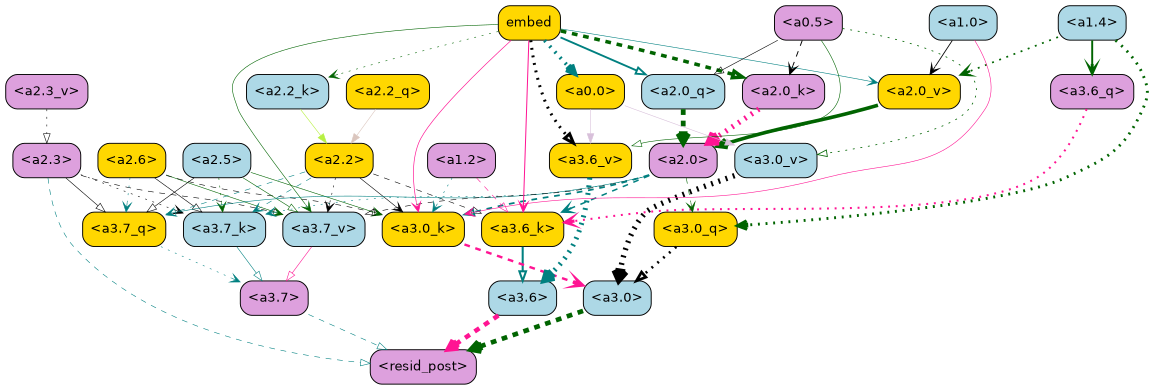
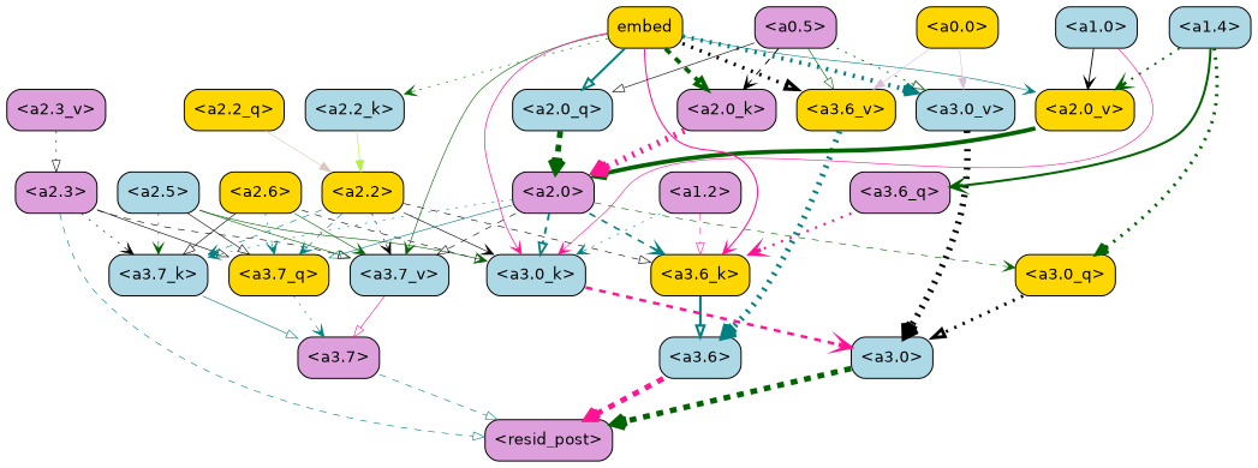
  strict digraph {
    splines=true
    node [color=black fillcolor=lightblue fontname=Helvetica shape=box style="filled, rounded"]
    edge [arrowhead=vee color=teal penwidth=0.6 style=bold]
    "<a3.7>" [fillcolor=plum]
    "<resid_post>" [fillcolor=plum]
    "<a3.6>"
    "<a3.0>"
    "<a2.3>" [fillcolor=plum]
    "<a3.7_q>" [fillcolor=gold]
    "<a3.7_k>"
    "<a3.7_v>"
    "<a3.6_q>" [fillcolor=plum]
    "<a3.6_k>" [fillcolor=gold]
    "<a3.0_q>" [fillcolor=gold]
-   "<a3.0_k>" [fillcolor=gold]
+   "<a3.0_k>"
    "<a3.6_v>" [fillcolor=gold]
    "<a3.0_v>"
    "<a2.6>" [fillcolor=gold]
    "<a2.5>"
    "<a2.2>" [fillcolor=gold]
    "<a2.0>" [fillcolor=plum]
    "<a1.4>"
    "<a2.0_v>" [fillcolor=gold]
    "<a1.2>" [fillcolor=plum]
    embed [fillcolor=gold]
    "<a2.0_q>"
    "<a2.2_k>"
    "<a2.0_k>" [fillcolor=plum]
    "<a1.0>"
    "<a0.5>" [fillcolor=plum]
    "<a0.0>" [fillcolor=gold]
    "<a2.2_q>" [fillcolor=gold]
    "<a2.3_v>" [fillcolor=plum]
    "<a3.7>" -> "<resid_post>" [arrowhead=onormal style=dashed]
    "<a3.6>" -> "<resid_post>" [color=deeppink penwidth=4.751592040061951 style=dashed]
    "<a3.0>" -> "<resid_post>" [color=darkgreen penwidth=4.904066681861877 style=dashed]
    "<a2.3>" -> "<resid_post>" [arrowhead=onormal style=dashed]
    "<a2.3>" -> "<a3.7_q>" [arrowhead=onormal color=black]
    "<a2.3>" -> "<a3.7_k>" [color=black style=dotted]
    "<a2.3>" -> "<a3.7_v>" [arrowhead=onormal color=black style=dashed]
    "<a3.7_q>" -> "<a3.7>" [style=dotted]
    "<a3.7_k>" -> "<a3.7>" [arrowhead=onormal]
    "<a3.7_v>" -> "<a3.7>" [arrowhead=onormal color=deeppink]
    "<a3.6_q>" -> "<a3.6_k>" [color=deeppink penwidth=2.160832464694977 style=dotted]
    "<a3.6_k>" -> "<a3.6>" [arrowhead=onormal penwidth=2.13908451795578]
    "<a3.0_q>" -> "<a3.0>" [arrowhead=onormal color=black penwidth=2.870753765106201 style=dotted]
    "<a3.0_k>" -> "<a3.0>" [color=deeppink penwidth=2.520303964614868 style=dashed]
    "<a3.6_v>" -> "<a3.6>" [penwidth=5.297133803367615 style=dotted]
    "<a3.0_v>" -> "<a3.0>" [color=black penwidth=5.680712580680847 style=dotted]
    "<a2.6>" -> "<a3.7_q>" [style=dotted]
    "<a2.6>" -> "<a3.7_k>" [arrowhead=onormal color=black]
    "<a2.6>" -> "<a3.7_v>" [color=darkgreen]
    "<a2.6>" -> "<a3.0_k>" [arrowhead=onormal color=black style=dashed]
    "<a2.5>" -> "<a3.7_q>" [arrowhead=onormal color=black]
    "<a2.5>" -> "<a3.7_k>" [color=darkgreen style=dotted]
    "<a2.5>" -> "<a3.7_v>" [arrowhead=onormal color=darkgreen]
    "<a2.5>" -> "<a3.0_k>" [color=darkgreen]
    "<a2.2>" -> "<a3.7_q>" [style=dashed]
    "<a2.2>" -> "<a3.7_k>" [style=dashed]
    "<a2.2>" -> "<a3.7_v>" [color=black style=dotted]
    "<a2.2>" -> "<a3.6_k>" [arrowhead=onormal color=black style=dashed]
    "<a2.2>" -> "<a3.0_k>" [color=black]
    "<a2.0>" -> "<a3.7_q>" [arrowhead=onormal]
    "<a2.0>" -> "<a3.7_k>" [style=dotted]
    "<a2.0>" -> "<a3.7_v>" [arrowhead=onormal color=black style=dashed]
    "<a2.0>" -> "<a3.6_k>" [penwidth=1.5897698998451233 style=dashed]
    "<a2.0>" -> "<a3.0_q>" [color=darkgreen style=dashed]
    "<a2.0>" -> "<a3.0_k>" [arrowhead=onormal penwidth=1.8405593037605286 style=dashed]
    "<a1.4>" -> "<a3.6_q>" [color=darkgreen penwidth=2.0260728895664215]
    "<a1.4>" -> "<a3.0_q>" [color=darkgreen penwidth=3.0185627341270447 style=dotted]
    "<a1.4>" -> "<a2.0_v>" [color=darkgreen penwidth=1.7970525026321411 style=dotted]
    "<a2.0_v>" -> "<a2.0>" [color=darkgreen penwidth=3.781584322452545]
    "<a1.2>" -> "<a3.6_k>" [arrowhead=onormal color=deeppink style=dashed]
    "<a1.2>" -> "<a3.0_k>" [style=dotted]
    embed -> "<a3.7_v>" [color=darkgreen]
    embed -> "<a3.6_k>" [color=deeppink penwidth=1.046662151813507]
    embed -> "<a3.0_k>" [color=deeppink penwidth=0.6995279788970947]
    embed -> "<a3.6_v>" [arrowhead=onormal color=black penwidth=3.1840110421180725 style=dotted]
-   embed -> "<a0.0>" [penwidth=3.9005755856633186 style=dotted]
+   embed -> "<a3.0_v>" [penwidth=3.9005755856633186 style=dotted]
    embed -> "<a2.0_v>"
    embed -> "<a2.0_q>" [arrowhead=onormal penwidth=1.9669389724731445]
    embed -> "<a2.2_k>" [color=darkgreen style=dotted]
    embed -> "<a2.0_k>" [arrowhead=onormal color=darkgreen penwidth=3.6898754835128784 style=dashed]
    "<a2.0_q>" -> "<a2.0>" [color=darkgreen penwidth=5.0040658712387085 style=dashed]
    "<a2.2_k>" -> "<a2.2>" [color="#b7f044" penwidth=0.6304321400821209 arrowhead="" style=""]
    "<a2.0_k>" -> "<a2.0>" [color=deeppink penwidth=5.6445024609565735 style=dotted]
    "<a1.0>" -> "<a3.0_k>" [color=deeppink]
    "<a1.0>" -> "<a2.0_v>" [color=black penwidth=0.8836666345596313]
    "<a0.5>" -> "<a3.6_v>" [arrowhead=onormal color=darkgreen]
    "<a0.5>" -> "<a3.0_v>" [arrowhead=onormal color=darkgreen penwidth=0.8493617177009583 style=dotted]
    "<a0.5>" -> "<a2.0_q>" [arrowhead=onormal color=black]
    "<a0.5>" -> "<a2.0_k>" [color=black penwidth=0.9942188858985901 style=dashed]
    "<a0.0>" -> "<a3.6_v>" [color="#d8c0da" arrowhead="" style=""]
    "<a0.0>" -> "<a3.0_v>" [color="#d8c0da" arrowhead="" style=""]
    "<a2.2_q>" -> "<a2.2>" [color="#dbc6be" arrowhead="" style=""]
    "<a2.3_v>" -> "<a2.3>" [arrowhead=onormal color=black style=dotted]
  }
